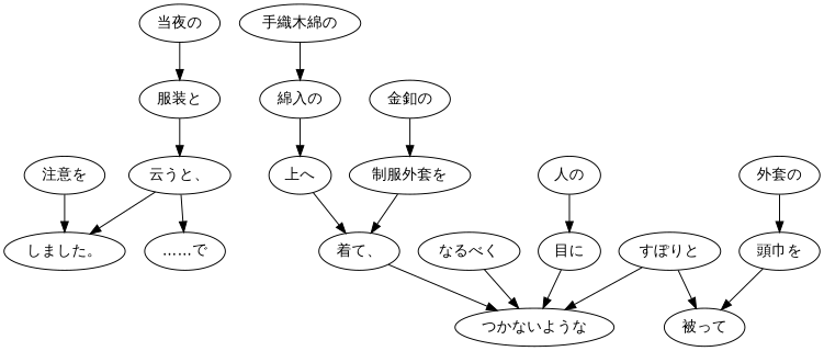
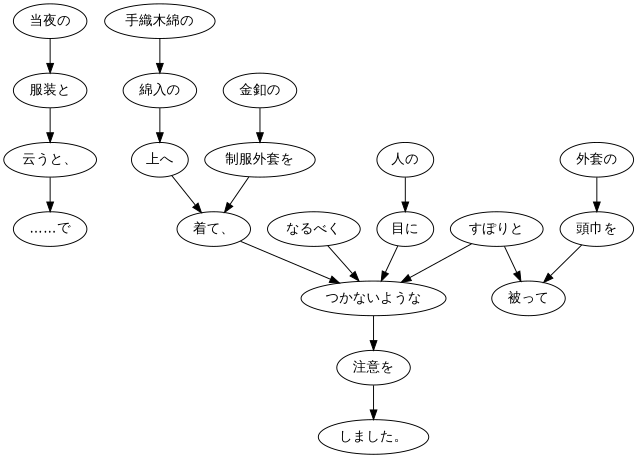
  digraph {
    n1 [label="……で"]
    n2 [label="云うと、"]
    n3 [label="しました。"]
    n4 [label="当夜の"]
    n5 [label="服装と"]
    n6 [label="手織木綿の"]
    n7 [label="綿入の"]
    n8 [label="上へ"]
    n9 [label="着て、"]
    n10 [label="つかないような"]
    n11 [label="金釦の"]
    n12 [label="制服外套を"]
    n13 [label="注意を"]
    n14 [label="外套の"]
    n15 [label="頭巾を"]
    n16 [label="被って"]
    n17 [label="すぽりと"]
    n18 [label="なるべく"]
    n19 [label="人の"]
    n20 [label="目に"]
    n2 -> n1
-   n2 -> n3
    n4 -> n5
    n5 -> n2
    n6 -> n7
    n7 -> n8
    n8 -> n9
    n9 -> n10
+   n10 -> n13
    n11 -> n12
    n12 -> n9
    n13 -> n3
    n14 -> n15
    n15 -> n16
    n17 -> n10
    n17 -> n16
    n18 -> n10
    n19 -> n20
    n20 -> n10
  }
